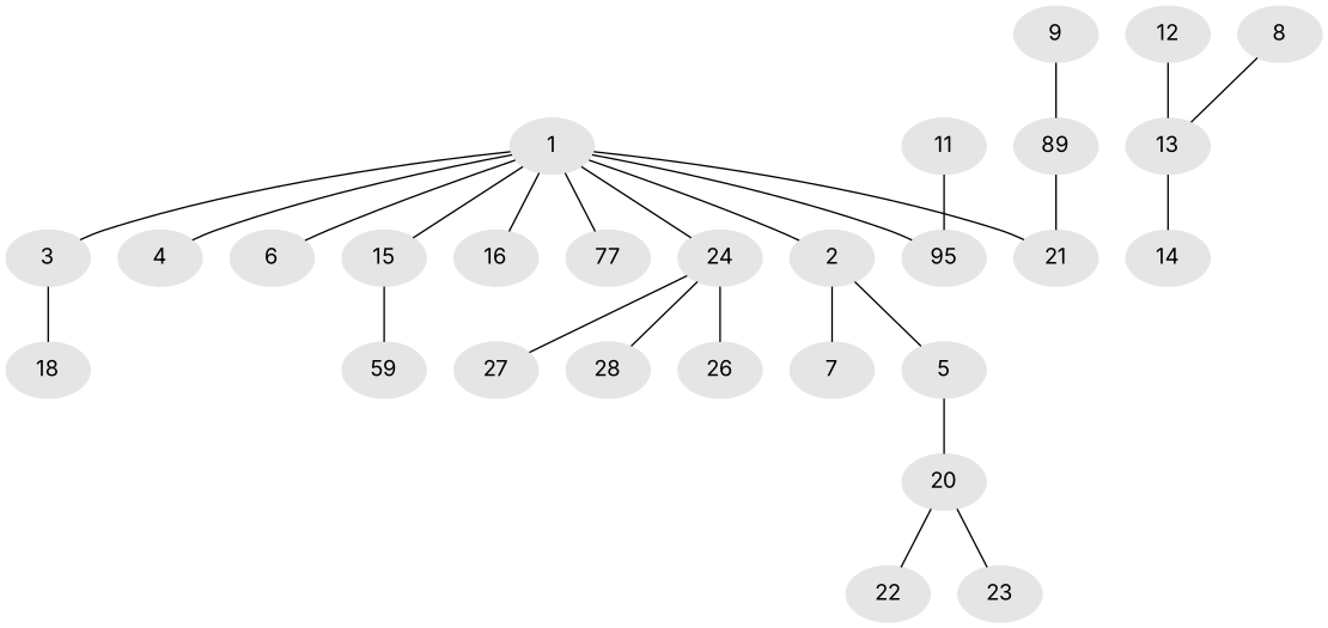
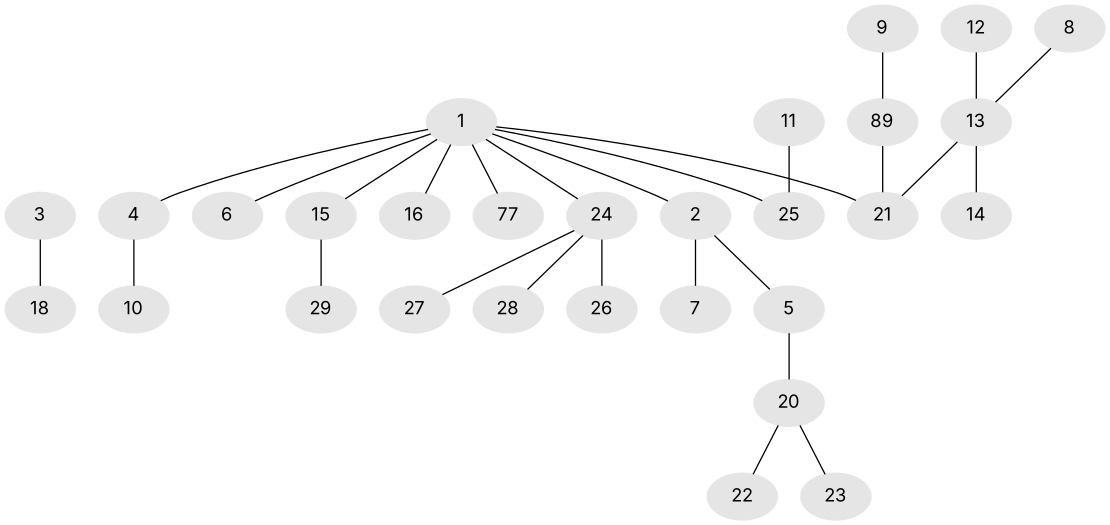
  graph {
    fontname=Inter
    node [color=gray90 fontname=Inter style=filled]
    edge [fontname=Inter weight=1.0]
    1
    2
    3
    4
    6
    15
    16
    n8 [label=77]
    21
    24
-   25 [label=95]
+   25
    5
    7
    18
-   29 [label=59]
+   10
+   29
    26
    27
    28
    20
    22
    23
    8
    13
    14
    n26 [label=89]
    9
    11
    12
    1 -- 2
-   1 -- 3
    1 -- 4
    1 -- 6
    1 -- 15
    1 -- 16
    1 -- n8
    1 -- 21
    1 -- 24
    1 -- 25
    2 -- 5
    2 -- 7
    3 -- 18
+   4 -- 10
    15 -- 29
    24 -- 26
    24 -- 27
    24 -- 28
    5 -- 20
    20 -- 22
    20 -- 23
    8 -- 13
+   13 -- 21
    13 -- 14
    n26 -- 21
    9 -- n26
    11 -- 25
    12 -- 13
  }
